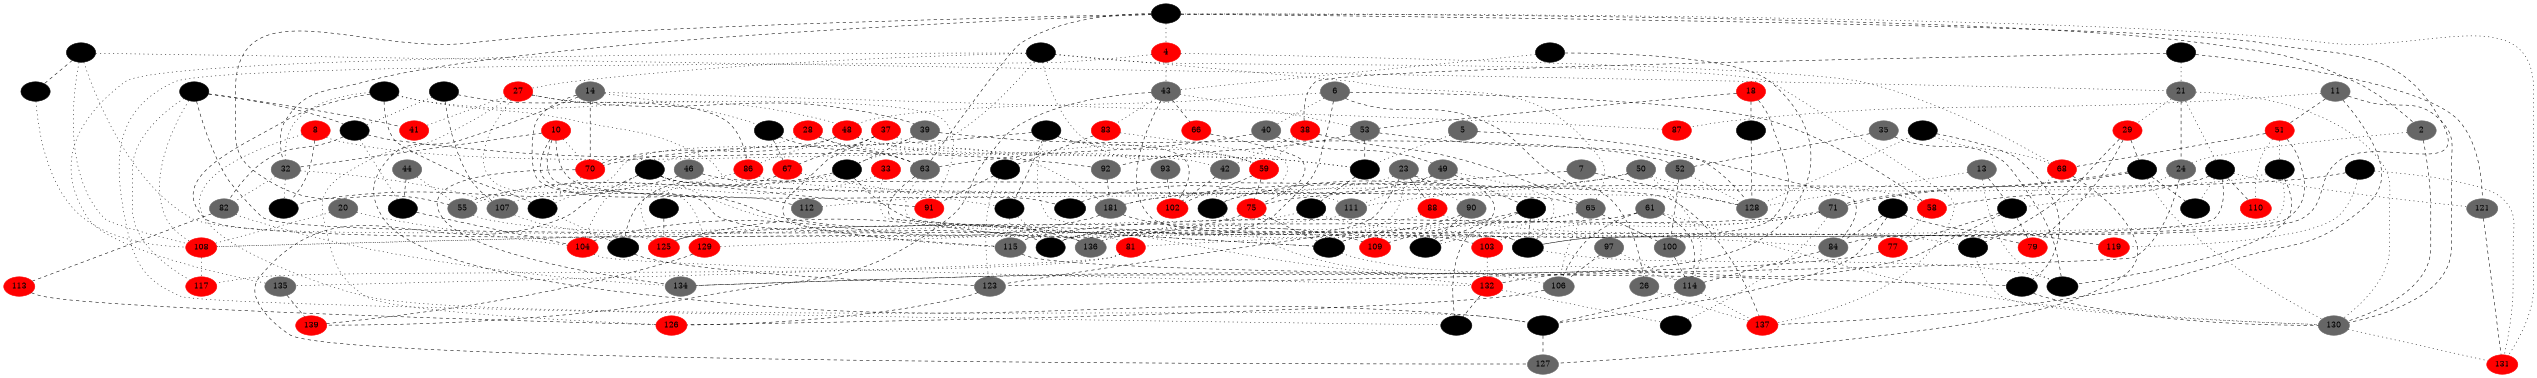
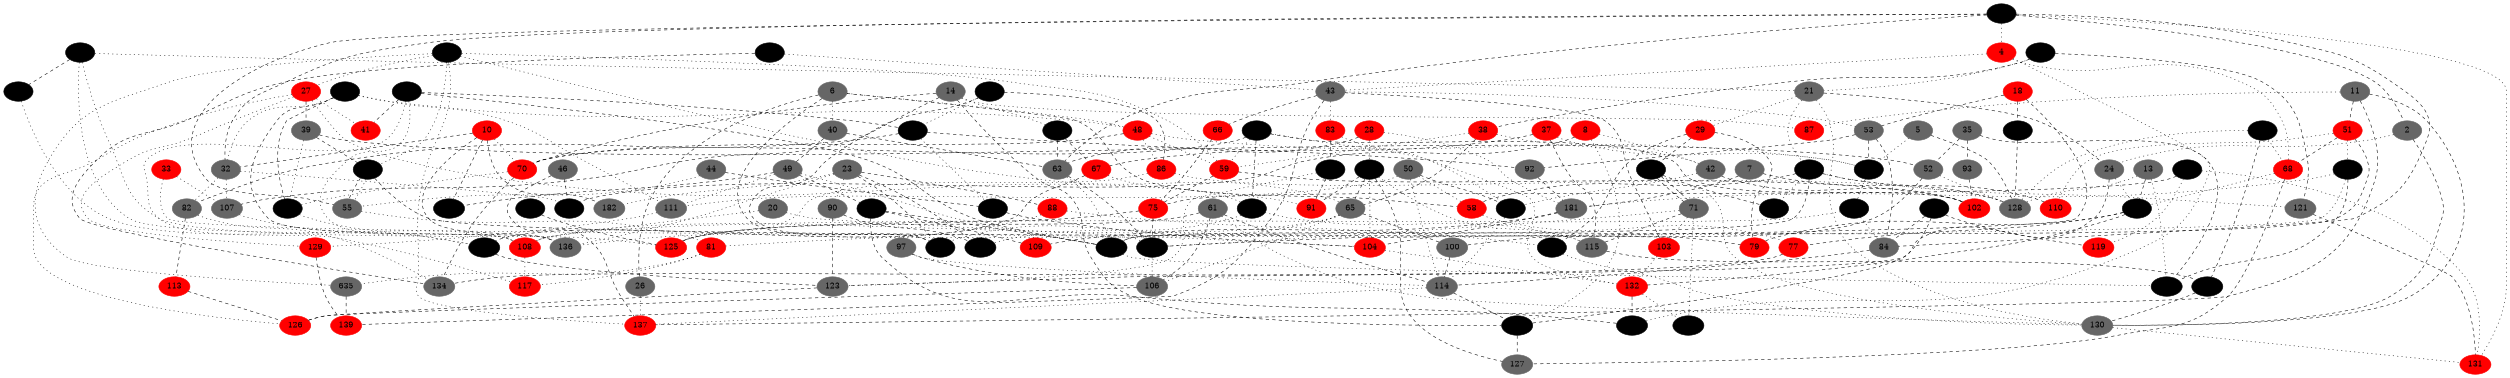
  graph {
    fontname="DejaVu Serif"
    node [color=gray40 fontname="DejaVu Serif" style=filled]
    edge [fontname="DejaVu Serif" style=dashed]
    1 [color=black]
    2
    4 [color=red]
    32
    55
    63
    84
    131 [color=red]
    24
    130
    43
    68 [color=red]
    140 [color=black]
    96 [color=black]
    82
    107
    81 [color=red]
    105 [color=black]
    133 [color=black]
    114
    72 [color=black]
    123
    3 [color=black]
    48 [color=red]
    80 [color=black]
    111
    136
    62 [color=black]
    59 [color=red]
    70 [color=red]
    86 [color=red]
    122 [color=black]
    129 [color=red]
    53
    66 [color=red]
    83 [color=red]
    103 [color=red]
    139 [color=red]
    127
    5
    128
    78 [color=black]
    6
    26
    40
    58 [color=red]
    99 [color=black]
    137 [color=red]
    49
    77 [color=red]
    7
    n52 [label=181]
    104 [color=red]
    109 [color=red]
    8 [color=red]
    42
    124 [color=black]
    102 [color=red]
    89 [color=black]
    9 [color=black]
    27 [color=red]
    47 [color=black]
    65
-   135
+   135 [label=635]
    41 [color=red]
    39
    91 [color=red]
    126 [color=red]
    79 [color=red]
    75 [color=red]
    108 [color=red]
    116 [color=black]
    100
    106
    10 [color=red]
-   112
+   112 [label=182]
    118 [color=black]
    134
    11
    51 [color=red]
    87 [color=red]
    54 [color=black]
    110 [color=red]
    12 [color=black]
    76 [color=black]
    132 [color=red]
    115
    141 [color=black]
    13
    138 [color=black]
    14
    17 [color=black]
    67 [color=red]
    15 [color=black]
    125 [color=red]
    16 [color=black]
    21
    36 [color=black]
    29 [color=red]
    56 [color=black]
    117 [color=red]
    18 [color=red]
    98 [color=black]
    92
    19 [color=black]
    38 [color=red]
    121
    20
    60 [color=black]
    94 [color=black]
    73 [color=black]
    22 [color=black]
    23
    88 [color=red]
    90
    25 [color=black]
    45 [color=black]
    69 [color=black]
    52
    28 [color=red]
    57 [color=black]
    71
    30 [color=black]
    120 [color=black]
    31 [color=black]
    119 [color=red]
    113 [color=red]
    33 [color=red]
    34 [color=black]
    35
    93
    37 [color=red]
    95 [color=black]
    85 [color=black]
    44
    46
    50
    61
    64 [color=black]
    97
    1 -- 2
    1 -- 4 [style=dotted]
    1 -- 32
    1 -- 55
    1 -- 63
    1 -- 84
    1 -- 131 [style=dotted]
    2 -- 24 [style=dotted]
    2 -- 130
    4 -- 43 [style=dotted]
    4 -- 68 [style=dotted]
    4 -- 140 [style=dotted]
    32 -- 96 [style=dotted]
    32 -- 82 [style=dotted]
    32 -- 107 [style=dotted]
    55 -- 81 [style=dotted]
    63 -- 105
    63 -- 133 [style=dotted]
    84 -- 114
    24 -- 72 [style=dotted]
    24 -- 123
    130 -- 131 [style=dotted]
    43 -- 53 [style=dotted]
    43 -- 66
    43 -- 83 [style=dotted]
    43 -- 103
    43 -- 139
    68 -- 72 [style=dotted]
    68 -- 127
    82 -- 134 [style=dotted]
    82 -- 113
    107 -- 122 [style=dotted]
    81 -- 135 [style=dotted]
    81 -- 117 [style=dotted]
    105 -- 106 [style=dotted]
    133 -- 138 [style=dotted]
    114 -- 137 [style=dotted]
    114 -- 124
    72 -- 77
    72 -- 79
    72 -- 132
    123 -- 126
    3 -- 32 [style=dotted]
    3 -- 48 [style=dotted]
    3 -- 80
    3 -- 111 [style=dotted]
    3 -- 136
    48 -- 62 [style=dotted]
    48 -- 59 [style=dotted]
    48 -- 70
    48 -- 86 [style=dotted]
    80 -- 122 [style=dotted]
    111 -- 129 [style=dotted]
    62 -- 78
    59 -- 102
    59 -- 75
    70 -- 80 [style=dotted]
    70 -- 134
    86 -- 128 [style=dotted]
    86 -- 125 [style=dotted]
    122 -- 123
    129 -- 139
    53 -- 84
    53 -- 62
    53 -- 92
    66 -- 75
    83 -- 89 [style=dotted]
    83 -- 85
    103 -- 132 [style=dotted]
    5 -- 62 [style=dotted]
    5 -- 128
    78 -- 84 [style=dotted]
    78 -- 108 [style=dotted]
    6 -- 48 [style=dotted]
    6 -- 26
    6 -- 40 [style=dotted]
    6 -- 58
    6 -- 99
    26 -- 137 [style=dotted]
    40 -- 63
    40 -- 49
    58 -- 77 [style=dotted]
    49 -- 133 [style=dotted]
    49 -- 111 [style=dotted]
    49 -- 118
    49 -- 95
    77 -- 134
    7 -- 128
    7 -- n52
    n52 -- 104
    n52 -- 109
    104 -- 132 [style=dotted]
    8 -- 96
    8 -- 42 [style=dotted]
    8 -- 124 [style=dotted]
    42 -- 102
    42 -- 89 [style=dotted]
    124 -- 127
    89 -- 114 [style=dotted]
    9 -- 59 [style=dotted]
    9 -- 137 [style=dotted]
    9 -- 27 [style=dotted]
    9 -- 47 [style=dotted]
    9 -- 65 [style=dotted]
    9 -- 135 [style=dotted]
    27 -- 129 [style=dotted]
    27 -- 41 [style=dotted]
    27 -- 39
    27 -- 91 [style=dotted]
    27 -- 126 [style=dotted]
    47 -- 55
    47 -- 55 [style=dotted]
    47 -- 79
    65 -- 108 [style=dotted]
    65 -- 116 [style=dotted]
    65 -- 100
    65 -- 106 [style=dotted]
    135 -- 139
    39 -- 80 [style=dotted]
    39 -- 47
    39 -- 52
    75 -- 105
    75 -- 125
    108 -- 117 [style=dotted]
    100 -- 114
    106 -- 126
    10 -- 32
    10 -- 136
    10 -- 70 [style=dotted]
    10 -- 112
    10 -- 118
    11 -- 130
    11 -- 137
    11 -- 51
    11 -- 87 [style=dotted]
    51 -- 68
    51 -- 133
    51 -- 54 [style=dotted]
    51 -- 110 [style=dotted]
    54 -- 81 [style=dotted]
    54 -- n52 [style=dotted]
    54 -- 138
    12 -- 59 [style=dotted]
    12 -- 70
    12 -- 102
    12 -- 76
    12 -- 132 [style=dotted]
    76 -- 99 [style=dotted]
    76 -- 115 [style=dotted]
    132 -- 140
    132 -- 141 [style=dotted]
    115 -- 120
    13 -- 72
    13 -- 128 [style=dotted]
    13 -- 138 [style=dotted]
    14 -- 70
    14 -- 99
    14 -- 124
    14 -- 87 [style=dotted]
    14 -- 17 [style=dotted]
    17 -- 63
    17 -- 67
    67 -- 122
    67 -- 76 [style=dotted]
    15 -- 125
    16 -- 108 [style=dotted]
    16 -- 125 [style=dotted]
    16 -- 21 [style=dotted]
    16 -- 36
    21 -- 24
    21 -- 130 [style=dotted]
    21 -- 29 [style=dotted]
    21 -- 56 [style=dotted]
    36 -- 108 [style=dotted]
    29 -- 79
    29 -- 60
    29 -- 94
    56 -- 133
    56 -- 58
    56 -- 110
    56 -- 121 [style=dotted]
    56 -- 73 [style=dotted]
    18 -- 105
    18 -- 53
    18 -- 98
    98 -- 128
    92 -- n52
    19 -- 21 [style=dotted]
    19 -- 38
    19 -- 121
    38 -- 59 [style=dotted]
    38 -- 42 [style=dotted]
    38 -- 65
    121 -- 131
    20 -- 104 [style=dotted]
    20 -- 108 [style=dotted]
    60 -- 130 [style=dotted]
    60 -- 73
    60 -- 71
    60 -- 71
    94 -- 130 [style=dotted]
    22 -- 43 [style=dotted]
    22 -- 134
    23 -- 136 [style=dotted]
    23 -- 99
    23 -- 116
    23 -- 112 [style=dotted]
    23 -- 88
    23 -- 90 [style=dotted]
    88 -- 136 [style=dotted]
    88 -- 94 [style=dotted]
    90 -- 123
    90 -- 116
    25 -- 133
    25 -- 41
    25 -- 108 [style=dotted]
    25 -- 117 [style=dotted]
    25 -- 45
    45 -- 82
    45 -- 92
    45 -- 69 [style=dotted]
    69 -- 104
    52 -- 128 [style=dotted]
    52 -- 100
    28 -- 63
    28 -- n52 [style=dotted]
    28 -- 57 [style=dotted]
    57 -- 127
    57 -- 104 [style=dotted]
    57 -- 65
    57 -- 91
    57 -- 115 [style=dotted]
    71 -- 105 [style=dotted]
    71 -- 103 [style=dotted]
    71 -- 115
    71 -- 141 [style=dotted]
    30 -- 68 [style=dotted]
    30 -- 128 [style=dotted]
    30 -- 120
    120 -- 130
    31 -- 131 [style=dotted]
    31 -- 75
    31 -- 119 [style=dotted]
    113 -- 126
    33 -- 107 [style=dotted]
    33 -- 105 [style=dotted]
    34 -- 107
    34 -- 86
    34 -- 45 [style=dotted]
    35 -- 138
    35 -- 52
+   35 -- 93
    93 -- 102
    37 -- 62 [style=dotted]
    37 -- 115
    37 -- 67
    95 -- 140
    95 -- 133
    95 -- 109
    85 -- 123 [style=dotted]
    85 -- 91
    44 -- 55 [style=dotted]
    44 -- 69
    46 -- 96
    46 -- 137
    50 -- 114 [style=dotted]
    50 -- 111 [style=dotted]
    50 -- 58 [style=dotted]
    50 -- 89
    61 -- 130 [style=dotted]
    61 -- 114
    61 -- 106
    61 -- 125
    64 -- 84
    64 -- 124
    64 -- 119
    97 -- 114 [style=dotted]
    97 -- 106
  }
